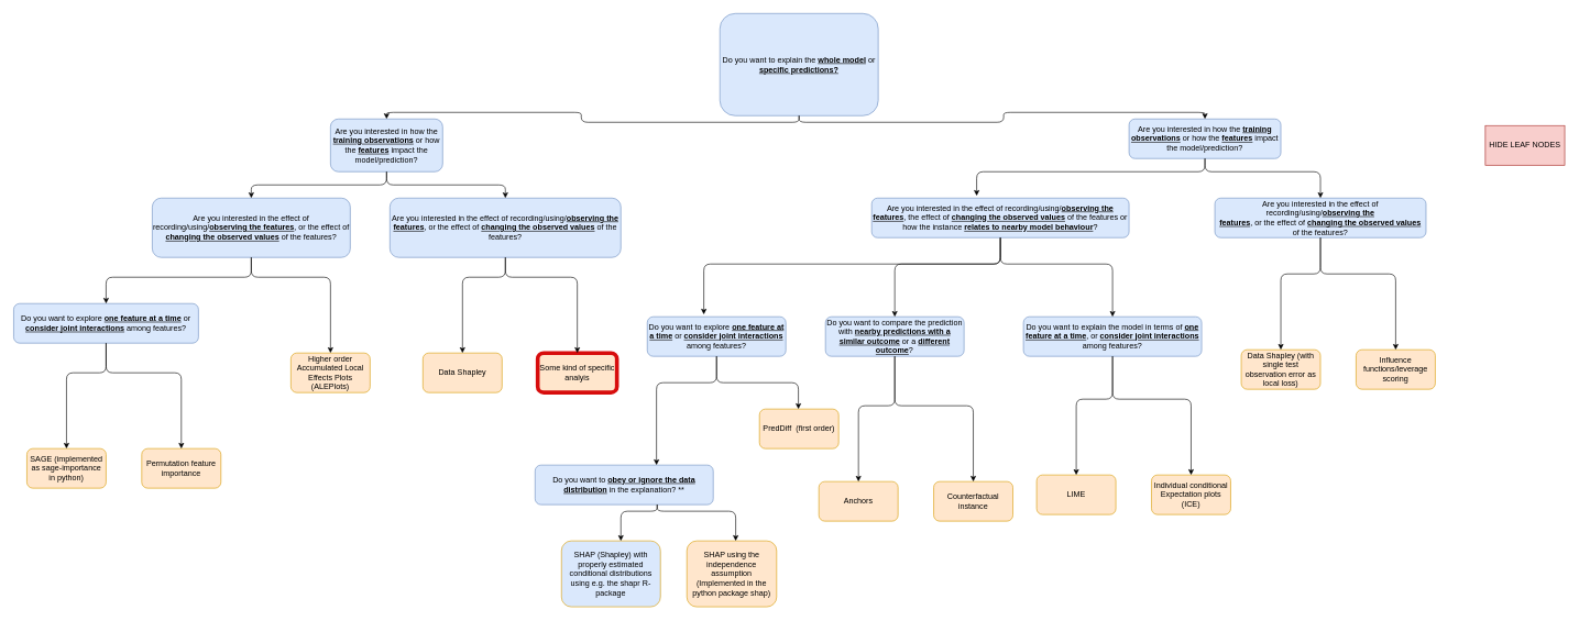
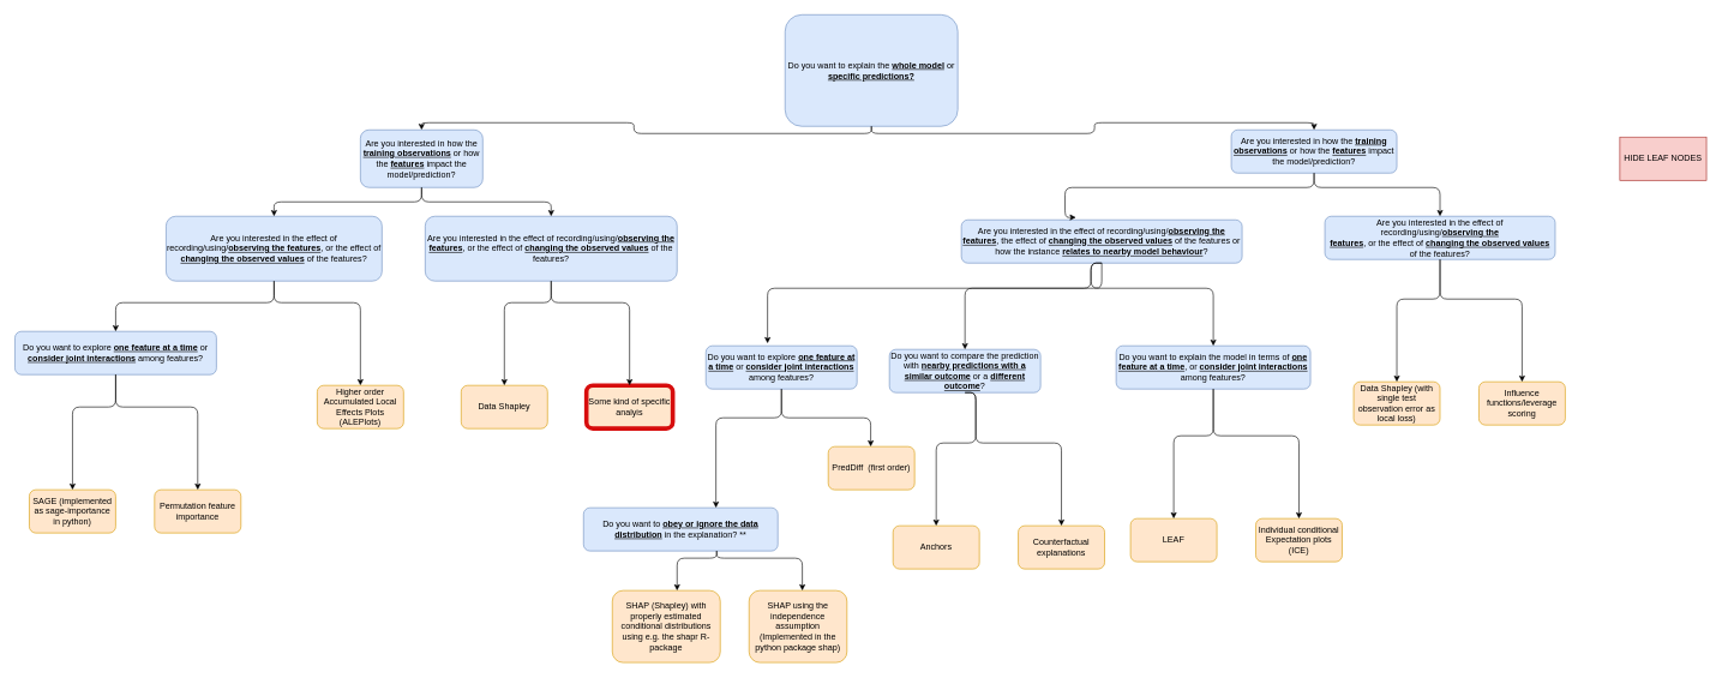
  <mxCell id="0" />
  <mxCell id="1" value="Leaf nodes" parent="0" />
  <mxCell id="2" value="Some kind of specific analyis" style="rounded=1;whiteSpace=wrap;html=1;fillColor=#ffe6cc;strokeColor=#D70D0D;strokeWidth=6;" parent="1" vertex="1"><mxGeometry x="814" y="535" width="120" height="60" as="geometry" /></mxCell>
  <mxCell id="3" value="Higher order Accumulated Local Effects Plots (ALEPlots)" style="rounded=1;whiteSpace=wrap;html=1;fillColor=#ffe6cc;strokeColor=#d79b00;" parent="1" vertex="1"><mxGeometry x="440" y="535" width="120" height="60" as="geometry" /></mxCell>
  <mxCell id="4" value="Data Shapley" style="rounded=1;whiteSpace=wrap;html=1;fillColor=#ffe6cc;strokeColor=#d79b00;" parent="1" vertex="1"><mxGeometry x="640" y="535" width="120" height="60" as="geometry" /></mxCell>
  <mxCell id="5" value="Permutation feature importance" style="rounded=1;whiteSpace=wrap;html=1;fillColor=#ffe6cc;strokeColor=#d79b00;" parent="1" vertex="1"><mxGeometry x="214" y="680" width="120" height="60" as="geometry" /></mxCell>
  <mxCell id="6" value="SAGE (implemented as sage-importance in python)" style="rounded=1;whiteSpace=wrap;html=1;fillColor=#ffe6cc;strokeColor=#d79b00;" parent="1" vertex="1"><mxGeometry x="40" y="680" width="120" height="60" as="geometry" /></mxCell>
  <mxCell id="7" value="Influence functions/leverage scoring" style="rounded=1;whiteSpace=wrap;html=1;fillColor=#ffe6cc;strokeColor=#d79b00;" parent="1" vertex="1"><mxGeometry x="2054" y="530" width="120" height="60" as="geometry" /></mxCell>
  <mxCell id="8" value="Data Shapley (with single test observation error as local loss)" style="rounded=1;whiteSpace=wrap;html=1;fillColor=#ffe6cc;strokeColor=#d79b00;" parent="1" vertex="1"><mxGeometry x="1880" y="530" width="120" height="60" as="geometry" /></mxCell>
  <mxCell id="9" value="Individual conditional Expectation plots (ICE)" style="rounded=1;whiteSpace=wrap;html=1;fillColor=#ffe6cc;strokeColor=#d79b00;" parent="1" vertex="1"><mxGeometry x="1744" y="720" width="120" height="60" as="geometry" /></mxCell>
- <mxCell id="10" value="LIME" style="rounded=1;whiteSpace=wrap;html=1;fillColor=#ffe6cc;strokeColor=#d79b00;" parent="1" vertex="1"><mxGeometry x="1570" y="720" width="120" height="60" as="geometry" /></mxCell>
- <mxCell id="11" value="Counterfactual instance" style="rounded=1;whiteSpace=wrap;html=1;fillColor=#ffe6cc;strokeColor=#d79b00;" parent="1" vertex="1"><mxGeometry x="1414" y="730" width="120" height="60" as="geometry" /></mxCell>
+ <mxCell id="10" value="LEAF" style="rounded=1;whiteSpace=wrap;html=1;fillColor=#ffe6cc;strokeColor=#d79b00;" parent="1" vertex="1"><mxGeometry x="1570" y="720" width="120" height="60" as="geometry" /></mxCell>
+ <mxCell id="11" value="Counterfactual explanations" style="rounded=1;whiteSpace=wrap;html=1;fillColor=#ffe6cc;strokeColor=#d79b00;" parent="1" vertex="1"><mxGeometry x="1414" y="730" width="120" height="60" as="geometry" /></mxCell>
  <mxCell id="12" value="Anchors" style="rounded=1;whiteSpace=wrap;html=1;fillColor=#ffe6cc;strokeColor=#d79b00;" parent="1" vertex="1"><mxGeometry x="1240" y="730" width="120" height="60" as="geometry" /></mxCell>
  <mxCell id="13" value="PredDiff&amp;nbsp; (first order) " style="rounded=1;whiteSpace=wrap;html=1;fillColor=#ffe6cc;strokeColor=#d79b00;" parent="1" vertex="1"><mxGeometry x="1150" y="620" width="120" height="60" as="geometry" /></mxCell>
  <mxCell id="14" value="SHAP using the independence assumption (Implemented in the python package shap)&lt;br&gt;" style="rounded=1;whiteSpace=wrap;html=1;fillColor=#ffe6cc;strokeColor=#d79b00;" parent="1" vertex="1"><mxGeometry x="1040" y="820" width="136" height="100" as="geometry" /></mxCell>
- <mxCell id="15" value="SHAP (Shapley) with properly estimated conditional distributions using e.g. the shapr R-package&lt;br&gt;" style="rounded=1;whiteSpace=wrap;html=1;fillColor=#dae8fc;strokeColor=#d79b00;" parent="1" vertex="1"><mxGeometry x="850" y="820" width="150" height="100" as="geometry" /></mxCell>
+ <mxCell id="15" value="SHAP (Shapley) with properly estimated conditional distributions using e.g. the shapr R-package&lt;br&gt;" style="rounded=1;whiteSpace=wrap;html=1;fillColor=#ffe6cc;strokeColor=#d79b00;" parent="1" vertex="1"><mxGeometry x="850" y="820" width="150" height="100" as="geometry" /></mxCell>
  <mxCell id="16" value="front" parent="0" />
  <mxCell id="17" value="Do you want to explain the &lt;b&gt;&lt;u&gt;whole model&lt;/u&gt;&lt;/b&gt; or &lt;u&gt;&lt;b&gt;specific predictions?&lt;/b&gt;&lt;/u&gt;" style="rounded=1;whiteSpace=wrap;html=1;fillColor=#dae8fc;strokeColor=#6c8ebf;" parent="16" vertex="1"><mxGeometry x="1090" y="20" width="240" height="155" as="geometry" /></mxCell>
  <mxCell id="18" value="" style="endArrow=classic;html=1;exitX=0.5;exitY=1;exitDx=0;exitDy=0;rounded=1;edgeStyle=orthogonalEdgeStyle;" parent="16" source="17" target="19" edge="1"><mxGeometry width="50" height="50" relative="1" as="geometry"><mxPoint x="910" y="380" as="sourcePoint" /><mxPoint x="1080" y="220" as="targetPoint" /></mxGeometry></mxCell>
  <mxCell id="19" value="Are you interested in how the &lt;u&gt;&lt;b&gt;training observations&lt;/b&gt;&lt;/u&gt; or how the &lt;u&gt;&lt;b&gt;features&lt;/b&gt;&lt;/u&gt; impact the model/prediction?" style="rounded=1;whiteSpace=wrap;html=1;fillColor=#dae8fc;strokeColor=#6c8ebf;" parent="16" vertex="1"><mxGeometry x="500" y="180" width="170" height="80" as="geometry" /></mxCell>
  <mxCell id="20" value="Are you interested in how the &lt;u&gt;&lt;b&gt;training observations&lt;/b&gt;&lt;/u&gt; or how the &lt;u&gt;&lt;b&gt;features&lt;/b&gt;&lt;/u&gt; impact the model/prediction?" style="rounded=1;whiteSpace=wrap;html=1;fillColor=#dae8fc;strokeColor=#6c8ebf;" parent="16" vertex="1"><mxGeometry x="1710" y="180" width="230" height="60" as="geometry" /></mxCell>
  <mxCell id="21" value="" style="endArrow=classic;html=1;rounded=1;exitX=0.5;exitY=1;exitDx=0;exitDy=0;entryX=0.5;entryY=0;entryDx=0;entryDy=0;edgeStyle=orthogonalEdgeStyle;" parent="16" source="17" target="20" edge="1"><mxGeometry width="50" height="50" relative="1" as="geometry"><mxPoint x="910" y="380" as="sourcePoint" /><mxPoint x="960" y="330" as="targetPoint" /></mxGeometry></mxCell>
  <mxCell id="22" value="Are you interested in the effect of recording/using/&lt;u&gt;&lt;b&gt;observing the features&lt;/b&gt;&lt;/u&gt;, or the effect of &lt;u&gt;&lt;b&gt;changing the observed values&lt;/b&gt;&lt;/u&gt; of the features?" style="rounded=1;whiteSpace=wrap;html=1;fillColor=#dae8fc;strokeColor=#6c8ebf;" parent="16" vertex="1"><mxGeometry x="230" y="300" width="300" height="90" as="geometry" /></mxCell>
  <mxCell id="23" value="Do you want to &lt;u&gt;&lt;b&gt;obey or ignore the data distribution&lt;/b&gt;&lt;/u&gt; in the explanation? **" style="rounded=1;whiteSpace=wrap;html=1;fillColor=#dae8fc;strokeColor=#6c8ebf;" parent="16" vertex="1"><mxGeometry x="810" y="705" width="270" height="60" as="geometry" /></mxCell>
  <mxCell id="24" value="Are you interested in the effect of recording/using/&lt;u&gt;&lt;b&gt;observing the &lt;br&gt;features&lt;/b&gt;&lt;/u&gt;, or the effect of &lt;u&gt;&lt;b&gt;changing the observed values&lt;/b&gt;&lt;/u&gt; of the features?" style="rounded=1;whiteSpace=wrap;html=1;fillColor=#dae8fc;strokeColor=#6c8ebf;" parent="16" vertex="1"><mxGeometry x="1840" y="300" width="320" height="60" as="geometry" /></mxCell>
- <mxCell id="25" value="Are you interested in the effect of recording/using/&lt;u&gt;&lt;b&gt;observing the &lt;br&gt;features&lt;/b&gt;&lt;/u&gt;, the effect of &lt;u&gt;&lt;b&gt;changing the observed values&lt;/b&gt;&lt;/u&gt; of the features or how the instance &lt;u&gt;&lt;b&gt;relates to nearby model behaviour&lt;/b&gt;&lt;/u&gt;?" style="rounded=1;whiteSpace=wrap;html=1;fillColor=#dae8fc;strokeColor=#6c8ebf;" parent="16" vertex="1"><mxGeometry x="1320" y="300" width="390" height="60" as="geometry" /></mxCell>
+ <mxCell id="25" value="Are you interested in the effect of recording/using/&lt;u&gt;&lt;b&gt;observing the &lt;br&gt;features&lt;/b&gt;&lt;/u&gt;, the effect of &lt;u&gt;&lt;b&gt;changing the observed values&lt;/b&gt;&lt;/u&gt; of the features or how the instance &lt;u&gt;&lt;b&gt;relates to nearby model behaviour&lt;/b&gt;&lt;/u&gt;?" style="rounded=1;whiteSpace=wrap;html=1;fillColor=#dae8fc;strokeColor=#6c8ebf;" parent="16" vertex="1"><mxGeometry x="1335" y="305" width="390" height="60" as="geometry" /></mxCell>
  <mxCell id="26" value="Are you interested in the effect of recording/using/&lt;u&gt;&lt;b&gt;observing the &lt;br&gt;features&lt;/b&gt;&lt;/u&gt;, or the effect of &lt;u&gt;&lt;b&gt;changing the observed values&lt;/b&gt;&lt;/u&gt; of the features?" style="rounded=1;whiteSpace=wrap;html=1;fillColor=#dae8fc;strokeColor=#6c8ebf;" parent="16" vertex="1"><mxGeometry x="590" y="300" width="350" height="90" as="geometry" /></mxCell>
  <mxCell id="27" value="" style="endArrow=classic;html=1;exitX=0.5;exitY=1;exitDx=0;exitDy=0;rounded=1;edgeStyle=orthogonalEdgeStyle;entryX=0.5;entryY=0;entryDx=0;entryDy=0;" parent="16" source="19" target="22" edge="1"><mxGeometry width="50" height="50" relative="1" as="geometry"><mxPoint x="689.91" y="250" as="sourcePoint" /><mxPoint x="370" y="310" as="targetPoint" /></mxGeometry></mxCell>
  <mxCell id="28" value="" style="endArrow=classic;html=1;rounded=1;exitX=0.5;exitY=1;exitDx=0;exitDy=0;entryX=0.5;entryY=0;entryDx=0;entryDy=0;edgeStyle=orthogonalEdgeStyle;" parent="16" source="19" target="26" edge="1"><mxGeometry width="50" height="50" relative="1" as="geometry"><mxPoint x="620" y="480" as="sourcePoint" /><mxPoint x="670" y="430" as="targetPoint" /></mxGeometry></mxCell>
  <mxCell id="29" value="" style="endArrow=classic;html=1;exitX=0.5;exitY=1;exitDx=0;exitDy=0;rounded=1;edgeStyle=orthogonalEdgeStyle;entryX=0.408;entryY=-0.058;entryDx=0;entryDy=0;entryPerimeter=0;" parent="16" source="20" target="25" edge="1"><mxGeometry width="50" height="50" relative="1" as="geometry"><mxPoint x="1340" y="240" as="sourcePoint" /><mxPoint x="1140" y="300" as="targetPoint" /><Array as="points"><mxPoint x="1825" y="260" /><mxPoint x="1479" y="260" /></Array></mxGeometry></mxCell>
  <mxCell id="30" value="" style="endArrow=classic;html=1;rounded=1;exitX=0.5;exitY=1;exitDx=0;exitDy=0;entryX=0.5;entryY=0;entryDx=0;entryDy=0;edgeStyle=orthogonalEdgeStyle;" parent="16" source="20" target="24" edge="1"><mxGeometry width="50" height="50" relative="1" as="geometry"><mxPoint x="1340" y="240" as="sourcePoint" /><mxPoint x="1540" y="300" as="targetPoint" /><Array as="points"><mxPoint x="1825" y="260" /><mxPoint x="2000" y="260" /></Array></mxGeometry></mxCell>
  <mxCell id="31" value="Do you want to explore &lt;u&gt;&lt;b&gt;one feature at a time&lt;/b&gt;&lt;/u&gt; or &lt;u&gt;&lt;b&gt;consider joint interactions&lt;/b&gt;&lt;/u&gt; among features? " style="rounded=1;whiteSpace=wrap;html=1;fillColor=#dae8fc;strokeColor=#6c8ebf;" parent="16" vertex="1"><mxGeometry x="20" y="460" width="280" height="60" as="geometry" /></mxCell>
  <mxCell id="32" value="" style="endArrow=classic;html=1;rounded=1;edgeStyle=orthogonalEdgeStyle;entryX=0.5;entryY=0;entryDx=0;entryDy=0;exitX=0.5;exitY=1;exitDx=0;exitDy=0;" parent="16" source="22" target="31" edge="1"><mxGeometry width="50" height="50" relative="1" as="geometry"><mxPoint x="390" y="400" as="sourcePoint" /><mxPoint x="150" y="470" as="targetPoint" /><Array as="points"><mxPoint x="380" y="420" /><mxPoint x="160" y="420" /></Array></mxGeometry></mxCell>
  <mxCell id="33" value="" style="endArrow=classic;html=1;rounded=1;entryX=0.5;entryY=0;entryDx=0;entryDy=0;edgeStyle=orthogonalEdgeStyle;exitX=0.5;exitY=1;exitDx=0;exitDy=0;" parent="16" source="22" edge="1"><mxGeometry width="50" height="50" relative="1" as="geometry"><mxPoint x="420" y="390" as="sourcePoint" /><mxPoint x="500" y="535" as="targetPoint" /><Array as="points"><mxPoint x="380" y="420" /><mxPoint x="500" y="420" /></Array></mxGeometry></mxCell>
  <mxCell id="34" value="" style="endArrow=classic;html=1;rounded=1;entryX=0.5;entryY=0;entryDx=0;entryDy=0;edgeStyle=orthogonalEdgeStyle;exitX=0.5;exitY=1;exitDx=0;exitDy=0;" parent="16" source="26" edge="1"><mxGeometry width="50" height="50" relative="1" as="geometry"><mxPoint x="760" y="390" as="sourcePoint" /><mxPoint x="874" y="535" as="targetPoint" /><Array as="points"><mxPoint x="765" y="420" /><mxPoint x="874" y="420" /></Array></mxGeometry></mxCell>
  <mxCell id="35" value="" style="endArrow=classic;html=1;rounded=1;edgeStyle=orthogonalEdgeStyle;entryX=0.5;entryY=0;entryDx=0;entryDy=0;exitX=0.5;exitY=1;exitDx=0;exitDy=0;" parent="16" source="26" edge="1"><mxGeometry width="50" height="50" relative="1" as="geometry"><mxPoint x="760" y="390" as="sourcePoint" /><mxPoint x="700" y="535" as="targetPoint" /><Array as="points"><mxPoint x="765" y="420" /><mxPoint x="700" y="420" /></Array></mxGeometry></mxCell>
  <mxCell id="36" value="" style="endArrow=classic;html=1;rounded=1;entryX=0.5;entryY=0;entryDx=0;entryDy=0;edgeStyle=orthogonalEdgeStyle;exitX=0.5;exitY=1;exitDx=0;exitDy=0;" parent="16" source="31" edge="1"><mxGeometry width="50" height="50" relative="1" as="geometry"><mxPoint x="165" y="535" as="sourcePoint" /><mxPoint x="274" y="680" as="targetPoint" /><Array as="points"><mxPoint x="160" y="565" /><mxPoint x="274" y="565" /></Array></mxGeometry></mxCell>
  <mxCell id="37" value="" style="endArrow=classic;html=1;rounded=1;edgeStyle=orthogonalEdgeStyle;entryX=0.5;entryY=0;entryDx=0;entryDy=0;exitX=0.5;exitY=1;exitDx=0;exitDy=0;" parent="16" source="31" edge="1"><mxGeometry width="50" height="50" relative="1" as="geometry"><mxPoint x="165" y="535" as="sourcePoint" /><mxPoint x="100" y="680" as="targetPoint" /><Array as="points"><mxPoint x="160" y="565" /><mxPoint x="100" y="565" /></Array></mxGeometry></mxCell>
  <mxCell id="38" value="" style="endArrow=classic;html=1;rounded=1;entryX=0.5;entryY=0;entryDx=0;entryDy=0;edgeStyle=orthogonalEdgeStyle;exitX=0.5;exitY=1;exitDx=0;exitDy=0;" parent="16" source="24" edge="1"><mxGeometry width="50" height="50" relative="1" as="geometry"><mxPoint x="2000" y="370" as="sourcePoint" /><mxPoint x="2114" y="530" as="targetPoint" /><Array as="points"><mxPoint x="2000" y="415" /><mxPoint x="2114" y="415" /></Array></mxGeometry></mxCell>
  <mxCell id="39" value="" style="endArrow=classic;html=1;rounded=1;edgeStyle=orthogonalEdgeStyle;entryX=0.5;entryY=0;entryDx=0;entryDy=0;exitX=0.5;exitY=1;exitDx=0;exitDy=0;" parent="16" source="24" edge="1"><mxGeometry width="50" height="50" relative="1" as="geometry"><mxPoint x="2000" y="370" as="sourcePoint" /><mxPoint x="1940" y="530" as="targetPoint" /><Array as="points"><mxPoint x="2000" y="415" /><mxPoint x="1940" y="415" /></Array></mxGeometry></mxCell>
  <mxCell id="40" value="Do you want to explain the model in terms of &lt;u&gt;&lt;b&gt;one feature at a time&lt;/b&gt;&lt;/u&gt;, or &lt;u&gt;&lt;b&gt;consider joint interactions &lt;/b&gt;&lt;/u&gt;among features?" style="rounded=1;whiteSpace=wrap;html=1;fillColor=#dae8fc;strokeColor=#6c8ebf;" parent="16" vertex="1"><mxGeometry x="1550" y="480" width="270" height="60" as="geometry" /></mxCell>
  <mxCell id="41" value="Do you want to explore &lt;u&gt;&lt;b&gt;one feature at a time&lt;/b&gt;&lt;/u&gt; or &lt;u&gt;&lt;b&gt;consider joint interactions&lt;/b&gt;&lt;/u&gt; among features? " style="rounded=1;whiteSpace=wrap;html=1;fillColor=#dae8fc;strokeColor=#6c8ebf;" parent="16" vertex="1"><mxGeometry x="980" y="480" width="210" height="60" as="geometry" /></mxCell>
  <mxCell id="42" value="" style="endArrow=classic;html=1;rounded=1;edgeStyle=orthogonalEdgeStyle;entryX=0.408;entryY=-0.058;entryDx=0;entryDy=0;entryPerimeter=0;exitX=0.5;exitY=1;exitDx=0;exitDy=0;" parent="16" source="25" target="41" edge="1"><mxGeometry width="50" height="50" relative="1" as="geometry"><mxPoint x="1520" y="360" as="sourcePoint" /><mxPoint x="800" y="440" as="targetPoint" /><Array as="points"><mxPoint x="1515" y="400" /><mxPoint x="1066" y="400" /></Array></mxGeometry></mxCell>
  <mxCell id="43" value="" style="endArrow=classic;html=1;rounded=1;exitX=0.5;exitY=1;exitDx=0;exitDy=0;entryX=0.5;entryY=0;entryDx=0;entryDy=0;edgeStyle=orthogonalEdgeStyle;" parent="16" source="25" target="40" edge="1"><mxGeometry width="50" height="50" relative="1" as="geometry"><mxPoint x="1485" y="380" as="sourcePoint" /><mxPoint x="1200" y="440" as="targetPoint" /><Array as="points"><mxPoint x="1515" y="400" /><mxPoint x="1685" y="400" /></Array></mxGeometry></mxCell>
- <mxCell id="44" value="Do you want to compare the prediction with &lt;u&gt;&lt;b&gt;nearby predictions with a similar outcome&lt;/b&gt;&lt;/u&gt; or a &lt;u&gt;&lt;b&gt;different outcome&lt;/b&gt;&lt;/u&gt;?" style="rounded=1;whiteSpace=wrap;html=1;fillColor=#dae8fc;strokeColor=#6c8ebf;" parent="16" vertex="1"><mxGeometry x="1250" y="480" width="210" height="60" as="geometry" /></mxCell>
+ <mxCell id="44" value="Do you want to compare the prediction with &lt;u&gt;&lt;b&gt;nearby predictions with a similar outcome&lt;/b&gt;&lt;/u&gt; or a &lt;u&gt;&lt;b&gt;different outcome&lt;/b&gt;&lt;/u&gt;?" style="rounded=1;whiteSpace=wrap;html=1;fillColor=#dae8fc;strokeColor=#6c8ebf;" parent="16" vertex="1"><mxGeometry x="1235" y="485" width="210" height="60" as="geometry" /></mxCell>
  <mxCell id="45" value="" style="endArrow=classic;html=1;rounded=1;edgeStyle=orthogonalEdgeStyle;entryX=0.5;entryY=0;entryDx=0;entryDy=0;exitX=0.5;exitY=1;exitDx=0;exitDy=0;" parent="16" source="25" target="44" edge="1"><mxGeometry width="50" height="50" relative="1" as="geometry"><mxPoint x="1525" y="370" as="sourcePoint" /><mxPoint x="1075.68" y="446.52" as="targetPoint" /><Array as="points"><mxPoint x="1515" y="400" /><mxPoint x="1355" y="400" /></Array></mxGeometry></mxCell>
  <mxCell id="46" value="" style="endArrow=classic;html=1;rounded=1;entryX=0.5;entryY=0;entryDx=0;entryDy=0;edgeStyle=orthogonalEdgeStyle;exitX=0.5;exitY=1;exitDx=0;exitDy=0;" parent="16" source="40" edge="1"><mxGeometry width="50" height="50" relative="1" as="geometry"><mxPoint x="1690" y="540" as="sourcePoint" /><mxPoint x="1804" y="720" as="targetPoint" /><Array as="points"><mxPoint x="1685" y="605" /><mxPoint x="1804" y="605" /></Array></mxGeometry></mxCell>
  <mxCell id="47" value="" style="endArrow=classic;html=1;rounded=1;edgeStyle=orthogonalEdgeStyle;entryX=0.5;entryY=0;entryDx=0;entryDy=0;" parent="16" edge="1"><mxGeometry width="50" height="50" relative="1" as="geometry"><mxPoint x="1685" y="540" as="sourcePoint" /><mxPoint x="1630" y="720" as="targetPoint" /><Array as="points"><mxPoint x="1685" y="605" /><mxPoint x="1630" y="605" /></Array></mxGeometry></mxCell>
  <mxCell id="48" value="" style="endArrow=classic;html=1;rounded=1;entryX=0.5;entryY=0;entryDx=0;entryDy=0;edgeStyle=orthogonalEdgeStyle;exitX=0.5;exitY=1;exitDx=0;exitDy=0;" parent="16" source="44" edge="1"><mxGeometry width="50" height="50" relative="1" as="geometry"><mxPoint x="1355" y="550" as="sourcePoint" /><mxPoint x="1474" y="730" as="targetPoint" /><Array as="points"><mxPoint x="1355" y="615" /><mxPoint x="1474" y="615" /></Array></mxGeometry></mxCell>
  <mxCell id="49" value="" style="endArrow=classic;html=1;rounded=1;edgeStyle=orthogonalEdgeStyle;entryX=0.5;entryY=0;entryDx=0;entryDy=0;exitX=0.5;exitY=1;exitDx=0;exitDy=0;" parent="16" source="44" edge="1"><mxGeometry width="50" height="50" relative="1" as="geometry"><mxPoint x="1355" y="550" as="sourcePoint" /><mxPoint x="1300" y="730" as="targetPoint" /><Array as="points"><mxPoint x="1355" y="615" /><mxPoint x="1300" y="615" /></Array></mxGeometry></mxCell>
  <mxCell id="50" value="" style="endArrow=classic;html=1;rounded=1;edgeStyle=orthogonalEdgeStyle;exitX=0.5;exitY=1;exitDx=0;exitDy=0;" parent="16" source="41" edge="1"><mxGeometry width="50" height="50" relative="1" as="geometry"><mxPoint x="1090" y="550" as="sourcePoint" /><mxPoint x="1209" y="620" as="targetPoint" /><Array as="points"><mxPoint x="1085" y="580" /><mxPoint x="1209" y="580" /></Array></mxGeometry></mxCell>
  <mxCell id="51" value="" style="endArrow=classic;html=1;rounded=1;edgeStyle=orthogonalEdgeStyle;exitX=0.5;exitY=1;exitDx=0;exitDy=0;" parent="16" source="41" target="23" edge="1"><mxGeometry width="50" height="50" relative="1" as="geometry"><mxPoint x="1090" y="550" as="sourcePoint" /><mxPoint x="1010" y="745" as="targetPoint" /><Array as="points"><mxPoint x="1085" y="580" /><mxPoint x="994" y="580" /></Array></mxGeometry></mxCell>
  <mxCell id="52" value="" style="endArrow=classic;html=1;rounded=1;edgeStyle=orthogonalEdgeStyle;" parent="16" source="23" edge="1"><mxGeometry width="50" height="50" relative="1" as="geometry"><mxPoint x="995" y="700" as="sourcePoint" /><mxPoint x="1114" y="820" as="targetPoint" /><Array as="points"><mxPoint x="995" y="775" /><mxPoint x="1114" y="775" /></Array></mxGeometry></mxCell>
  <mxCell id="53" value="" style="endArrow=classic;html=1;rounded=1;edgeStyle=orthogonalEdgeStyle;" parent="16" source="23" edge="1"><mxGeometry width="50" height="50" relative="1" as="geometry"><mxPoint x="995" y="700" as="sourcePoint" /><mxPoint x="940" y="820" as="targetPoint" /><Array as="points"><mxPoint x="995" y="775" /><mxPoint x="940" y="775" /></Array></mxGeometry></mxCell>
  <mxCell id="54" value="HIDE LEAF NODES" style="rounded=0;whiteSpace=wrap;html=1;fillColor=#f8cecc;strokeColor=#b85450;" parent="16" vertex="1"><mxGeometry x="2250" y="190" width="120" height="60" as="geometry" /></mxCell>
  <mxCell id="55" value="Background" parent="0" />
  <mxCell id="56" value="HIDE LEAF NODES" style="rounded=0;whiteSpace=wrap;html=1;fillColor=#f8cecc;strokeColor=#b85450;" parent="55" vertex="1"><mxGeometry x="2250" y="190" width="120" height="60" as="geometry" /></mxCell>
